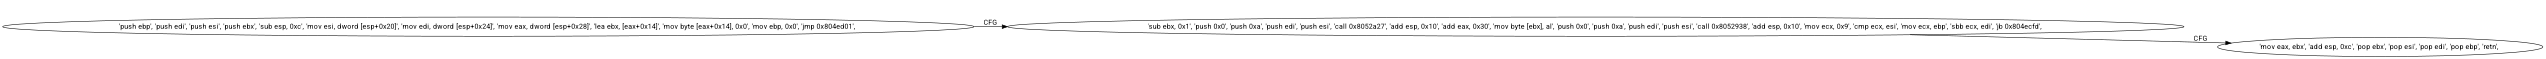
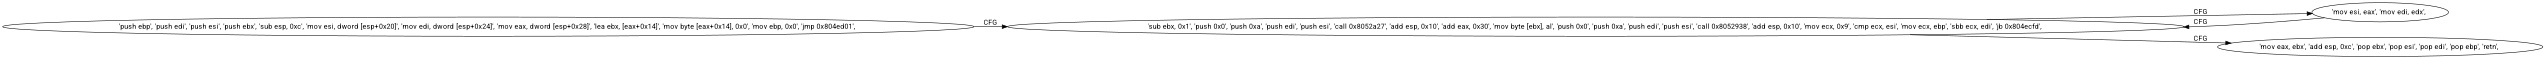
  digraph {
    rankdir=LR
    fontname=Roboto
    node [fontname=Roboto]
    edge [fontname=Roboto]
    n1 [label="'push ebp', 'push edi', 'push esi', 'push ebx', 'sub esp, 0xc', 'mov esi, dword [esp+0x20]', 'mov edi, dword [esp+0x24]', 'mov eax, dword [esp+0x28]', 'lea ebx, [eax+0x14]', 'mov byte [eax+0x14], 0x0', 'mov ebp, 0x0', 'jmp 0x804ed01', "]
    n2 [label="'sub ebx, 0x1', 'push 0x0', 'push 0xa', 'push edi', 'push esi', 'call 0x8052a27', 'add esp, 0x10', 'add eax, 0x30', 'mov byte [ebx], al', 'push 0x0', 'push 0xa', 'push edi', 'push esi', 'call 0x8052938', 'add esp, 0x10', 'mov ecx, 0x9', 'cmp ecx, esi', 'mov ecx, ebp', 'sbb ecx, edi', 'jb 0x804ecfd', "]
+   n3 [label="'mov esi, eax', 'mov edi, edx', "]
    n4 [label="'mov eax, ebx', 'add esp, 0xc', 'pop ebx', 'pop esi', 'pop edi', 'pop ebp', 'retn', "]
    n1 -> n2 [label=CFG]
+   n2 -> n3 [label=CFG]
    n2 -> n4 [label=CFG]
+   n3 -> n2 [label=CFG]
  }
